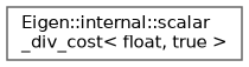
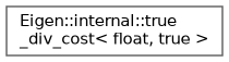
  digraph {
    rankdir=LR
-   n1 [color=grey40 fillcolor=white fontname=Helvetica fontsize=10 height=0.2 label="Eigen::internal::scalar\l_div_cost\< float, true \>" shape=box style=filled width=0.4]
+   n1 [color=grey40 fillcolor=white fontname=Helvetica fontsize=10 height=0.2 label="Eigen::internal::true\l_div_cost\< float, true \>" shape=box style=filled width=0.4]
  }
